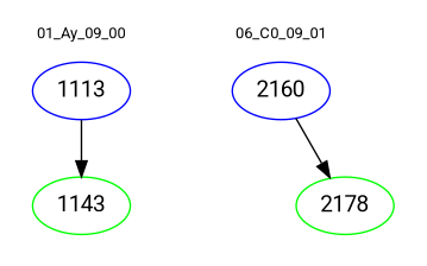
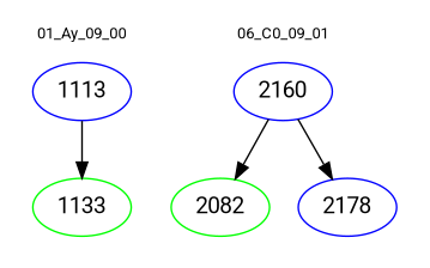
  digraph {
    fontname=Roboto
    node [color=green fontname=Roboto]
    edge [color=black fontname=Roboto]
    n1 [color=blue label=1113]
-   n2 [label=1143]
+   n2 [label=1133]
    n3 [color=blue label=2160]
-   n5 [label=2178]
+   n4 [label=2082]
+   n5 [color=blue label=2178]
    subgraph cluster_1 {
      color=white
      fontsize=10
      label="01_Ay_09_00"
      n1
      n2
    }
    subgraph cluster_2 {
      color=white
      fontsize=10
      label="06_C0_09_01"
      n3
+     n4
      n5
    }
    n1 -> n2
+   n3 -> n4
    n3 -> n5
  }
